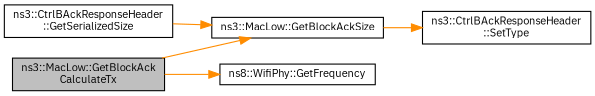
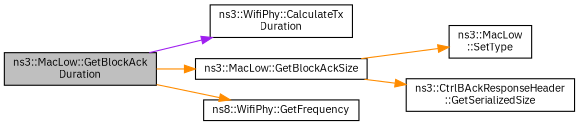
  digraph {
    fontname="IBM Plex Sans"
    rankdir=LR
    node [color=black fillcolor=white fontname="IBM Plex Sans" fontsize=10 shape=record style=filled]
    edge [color=darkorange fontname="IBM Plex Sans" fontsize=10 labelfontname=Helvetica labelfontsize=10 style=solid]
-   n1 [fillcolor=grey75 fontcolor=black height=0.2 label="ns3::MacLow::GetBlockAck\lCalculateTx" width=0.4]
+   n1 [fillcolor=grey75 fontcolor=black height=0.2 label="ns3::MacLow::GetBlockAck\lDuration" width=0.4]
+   n2 [height=0.2 label="ns3::WifiPhy::CalculateTx\lDuration" width=0.4]
    n3 [height=0.2 label="ns3::MacLow::GetBlockAckSize" width=0.4]
    n4 [height=0.2 label="ns8::WifiPhy::GetFrequency" width=0.4]
-   n5 [height=0.2 label="ns3::CtrlBAckResponseHeader\l::SetType" width=0.4]
+   n5 [height=0.2 label="ns3::MacLow\l::SetType" width=0.4]
    n6 [height=0.2 label="ns3::CtrlBAckResponseHeader\l::GetSerializedSize" width=0.4]
+   n1 -> n2 [color=purple]
    n1 -> n3
    n1 -> n4
    n3 -> n5
-   n6 -> n3
+   n3 -> n6
  }
